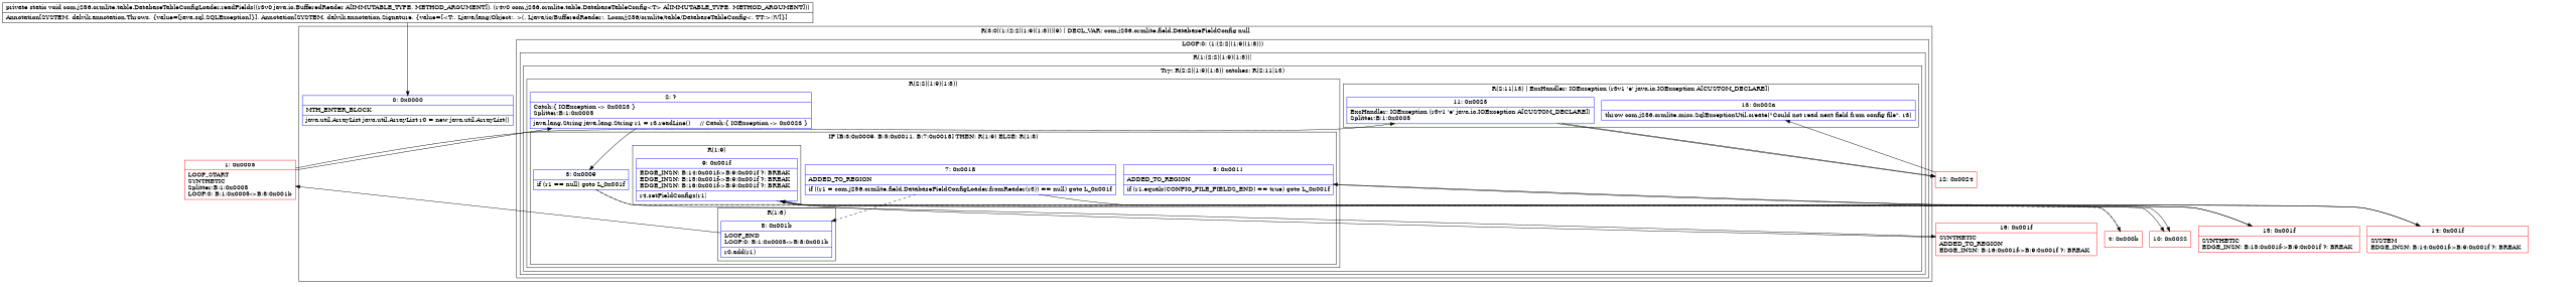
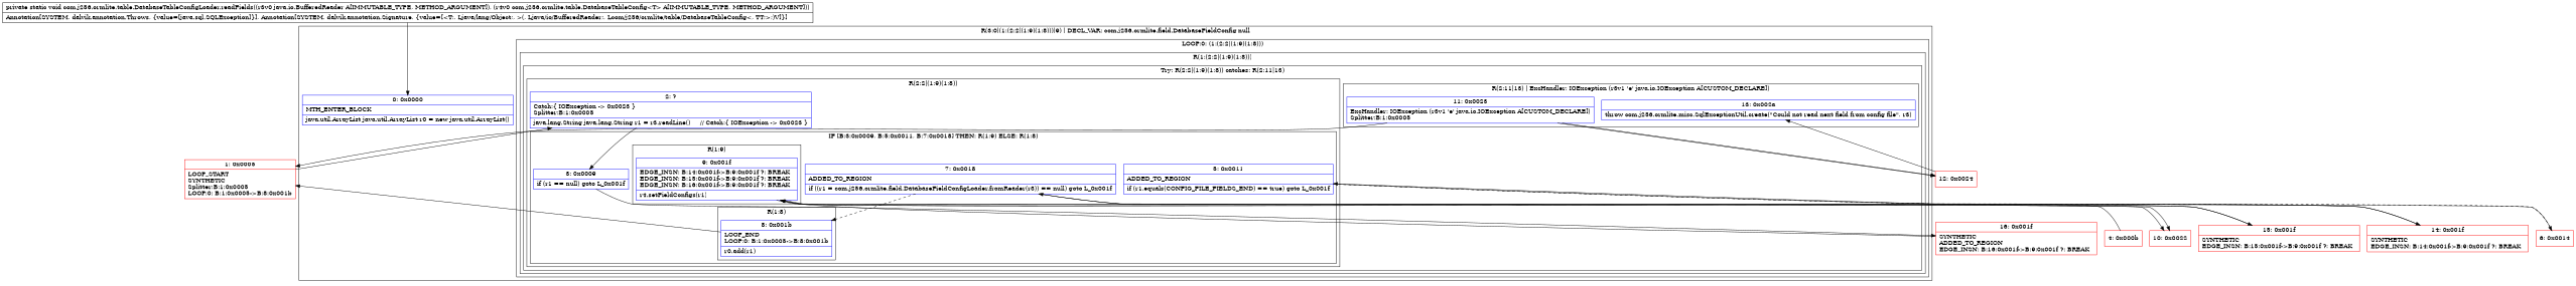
  digraph {
    node [color=blue shape=record]
    n1 [label="{9\:\ 0x001f|EDGE_INSN: B:14:0x001f\-\>B:9:0x001f ?: BREAK  \lEDGE_INSN: B:15:0x001f\-\>B:9:0x001f ?: BREAK  \lEDGE_INSN: B:16:0x001f\-\>B:9:0x001f ?: BREAK  \l|r4.setFieldConfigs(r1)\l}"]
    n2 [label="{8\:\ 0x001b|LOOP_END\lLOOP:0: B:1:0x0005\-\>B:8:0x001b\l|r0.add(r1)\l}"]
    n3 [label="{3\:\ 0x0009|if (r1 == null) goto L_0x001f\l}"]
    n4 [label="{5\:\ 0x0011|ADDED_TO_REGION\l|if (r1.equals(CONFIG_FILE_FIELDS_END) == true) goto L_0x001f\l}"]
    n5 [label="{7\:\ 0x0018|ADDED_TO_REGION\l|if ((r1 = com.j256.ormlite.field.DatabaseFieldConfigLoader.fromReader(r3)) == null) goto L_0x001f\l}"]
    n6 [label="{2\:\ ?|Catch:\{ IOException \-\> 0x0023 \}\lSplitter:B:1:0x0005\l|java.lang.String java.lang.String r1 = r3.readLine()     \/\/ Catch:\{ IOException \-\> 0x0023 \}\l}"]
    n7 [label="{11\:\ 0x0023|ExcHandler: IOException (r3v1 'e' java.io.IOException A[CUSTOM_DECLARE])\lSplitter:B:1:0x0005\l}"]
    n8 [label="{13\:\ 0x002a|throw com.j256.ormlite.misc.SqlExceptionUtil.create(\"Could not read next field from config file\", r3)\l}"]
    n9 [label="{0\:\ 0x0000|MTH_ENTER_BLOCK\l|java.util.ArrayList java.util.ArrayList r0 = new java.util.ArrayList()\l}"]
    n10 [color=red label="{10\:\ 0x0022}"]
    n11 [color=red label="{1\:\ 0x0005|LOOP_START\lSYNTHETIC\lSplitter:B:1:0x0005\lLOOP:0: B:1:0x0005\-\>B:8:0x001b\l}"]
    n12 [color=red label="{4\:\ 0x000b}"]
    n13 [color=red label="{16\:\ 0x001f|SYNTHETIC\lADDED_TO_REGION\lEDGE_INSN: B:16:0x001f\-\>B:9:0x001f ?: BREAK  \l}"]
-   n15 [color=red label="{14\:\ 0x001f|SYSTEM\lEDGE_INSN: B:14:0x001f\-\>B:9:0x001f ?: BREAK  \l}"]
+   n14 [color=red label="{6\:\ 0x0014}"]
+   n15 [color=red label="{14\:\ 0x001f|SYNTHETIC\lEDGE_INSN: B:14:0x001f\-\>B:9:0x001f ?: BREAK  \l}"]
    n16 [color=red label="{15\:\ 0x001f|SYNTHETIC\lEDGE_INSN: B:15:0x001f\-\>B:9:0x001f ?: BREAK  \l}"]
    n17 [color=red label="{12\:\ 0x0024}"]
    n18 [label="{private static void com.j256.ormlite.table.DatabaseTableConfigLoader.readFields((r3v0 java.io.BufferedReader A[IMMUTABLE_TYPE, METHOD_ARGUMENT]), (r4v0 com.j256.ormlite.table.DatabaseTableConfig\<T\> A[IMMUTABLE_TYPE, METHOD_ARGUMENT]))  | Annotation[SYSTEM, dalvik.annotation.Throws, \{value=[java.sql.SQLException]\}], Annotation[SYSTEM, dalvik.annotation.Signature, \{value=[\<T:, Ljava\/lang\/Object;, \>(, Ljava\/io\/BufferedReader;, Lcom\/j256\/ormlite\/table\/DatabaseTableConfig\<, TT;\>;)V]\}]\l}" color=""]
    subgraph cluster_1 {
      label="R(3:0|(1:(2:2|(1:9)(1:8)))|9) | DECL_VAR: com.j256.ormlite.field.DatabaseFieldConfig null\l"
      n9
      subgraph cluster_2 {
        label="LOOP:0: (1:(2:2|(1:9)(1:8)))"
        subgraph cluster_3 {
          label="R(1:(2:2|(1:9)(1:8)))"
          subgraph cluster_4 {
            label="Try: R(2:2|(1:9)(1:8)) catches: R(2:11|13)"
            subgraph cluster_5 {
              label="R(2:2|(1:9)(1:8))"
              n6
              subgraph cluster_6 {
                label="IF [B:3:0x0009, B:5:0x0011, B:7:0x0018] THEN: R(1:9) ELSE: R(1:8)"
                n3
                n4
                n5
                subgraph cluster_7 {
                  label="R(1:9)"
                  n1
                }
                subgraph cluster_8 {
-                 label="R(1:6)"
+                 label="R(1:8)"
                  n2
                }
              }
            }
            subgraph cluster_9 {
              label="R(2:11|13) | ExcHandler: IOException (r3v1 'e' java.io.IOException A[CUSTOM_DECLARE])\l"
              n7
              n8
            }
          }
        }
      }
    }
    subgraph cluster_10 {
      label="R(2:11|13) | ExcHandler: IOException (r3v1 'e' java.io.IOException A[CUSTOM_DECLARE])\l"
    }
    n1 -> n10
    n1 -> n10
    n2 -> n11
-   n3 -> n12 [style=dashed]
    n3 -> n13
+   n4 -> n14 [style=dashed]
    n4 -> n15
    n5 -> n2 [style=dashed]
    n5 -> n16
    n6 -> n3
    n7 -> n17
    n7 -> n17
    n11 -> n6
-   n11 -> n7
+   n7 -> n11
    n12 -> n4
    n13 -> n1
+   n14 -> n5
    n15 -> n1
    n16 -> n1
    n17 -> n8
    n18 -> n9
  }
